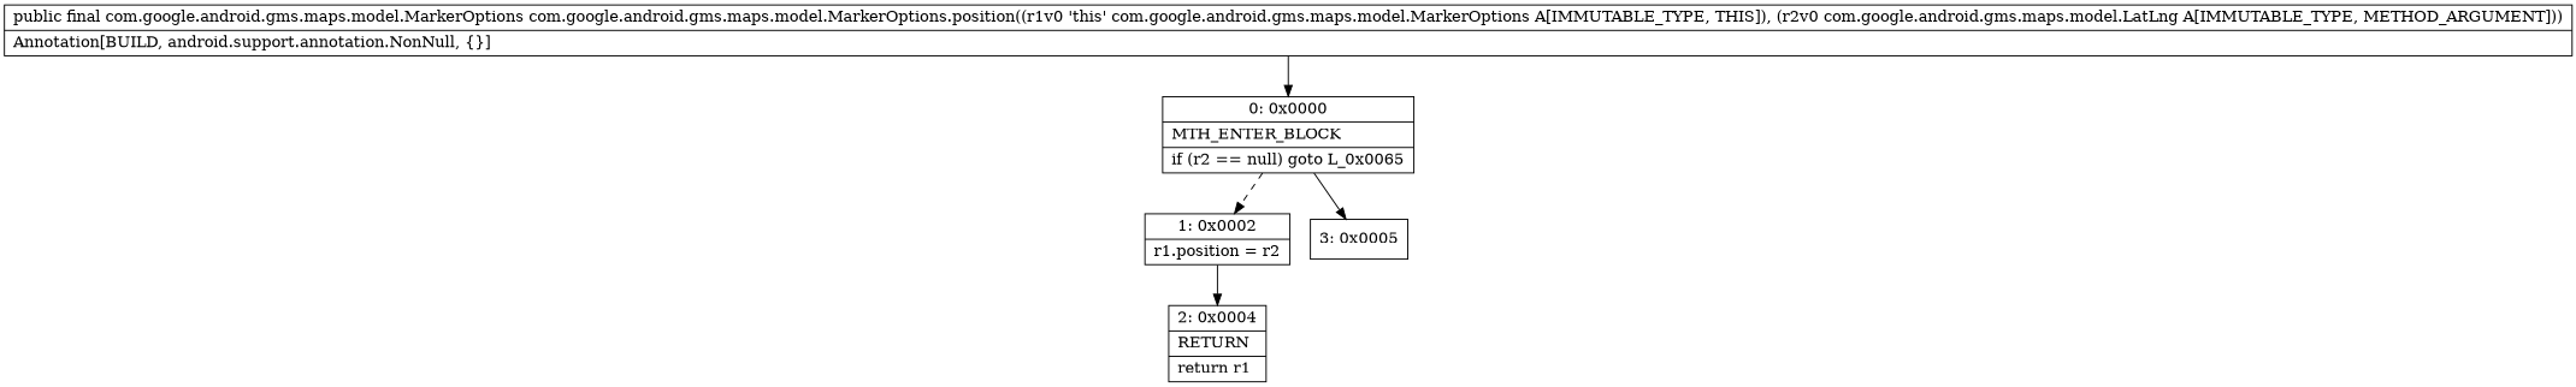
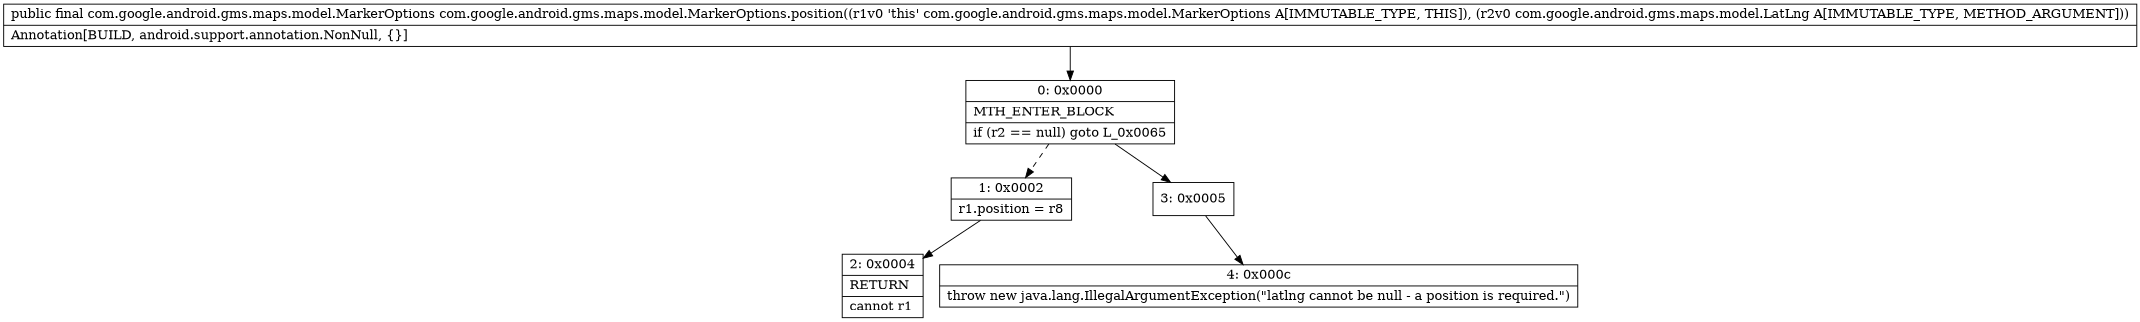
  digraph {
    node [shape=record]
    n1 [label="{0\:\ 0x0000|MTH_ENTER_BLOCK\l|if (r2 == null) goto L_0x0065\l}"]
-   n2 [label="{1\:\ 0x0002|r1.position = r2\l}"]
+   n2 [label="{1\:\ 0x0002|r1.position = r8\l}"]
    n3 [label="{3\:\ 0x0005}"]
-   n4 [label="{2\:\ 0x0004|RETURN\l|return r1\l}"]
+   n4 [label="{2\:\ 0x0004|RETURN\l|cannot r1\l}"]
+   n5 [label="{4\:\ 0x000c|throw new java.lang.IllegalArgumentException(\"latlng cannot be null \- a position is required.\")\l}"]
    n6 [label="{public final com.google.android.gms.maps.model.MarkerOptions com.google.android.gms.maps.model.MarkerOptions.position((r1v0 'this' com.google.android.gms.maps.model.MarkerOptions A[IMMUTABLE_TYPE, THIS]), (r2v0 com.google.android.gms.maps.model.LatLng A[IMMUTABLE_TYPE, METHOD_ARGUMENT]))  | Annotation[BUILD, android.support.annotation.NonNull, \{\}]\l}"]
    n1 -> n2 [style=dashed]
    n1 -> n3
    n2 -> n4
+   n3 -> n5
    n6 -> n1
  }
